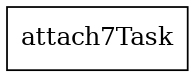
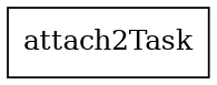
  digraph {
    newrank=true
    rankdir=LR
-   attach2Task [shape=box label=attach7Task]
+   attach2Task [shape=box]
  }
